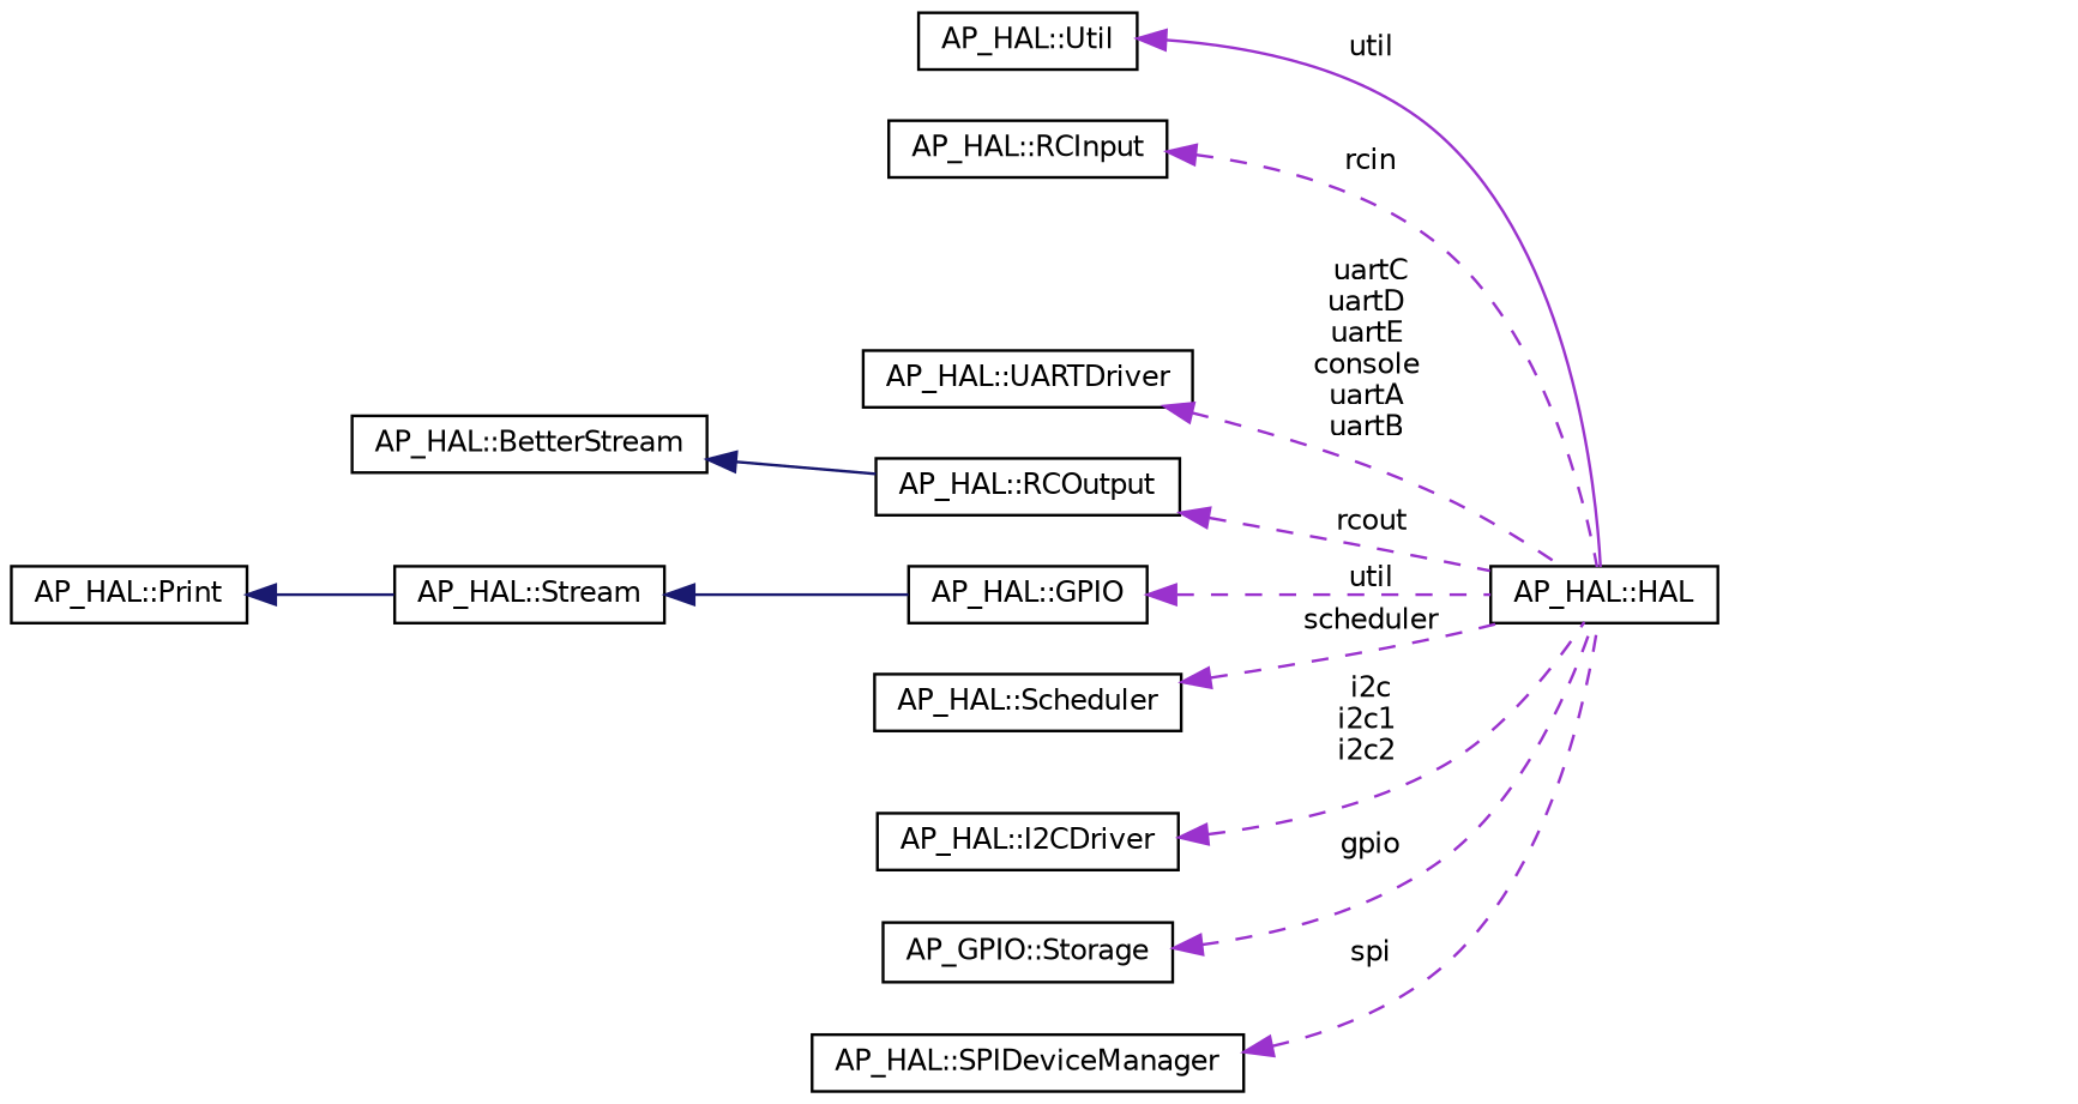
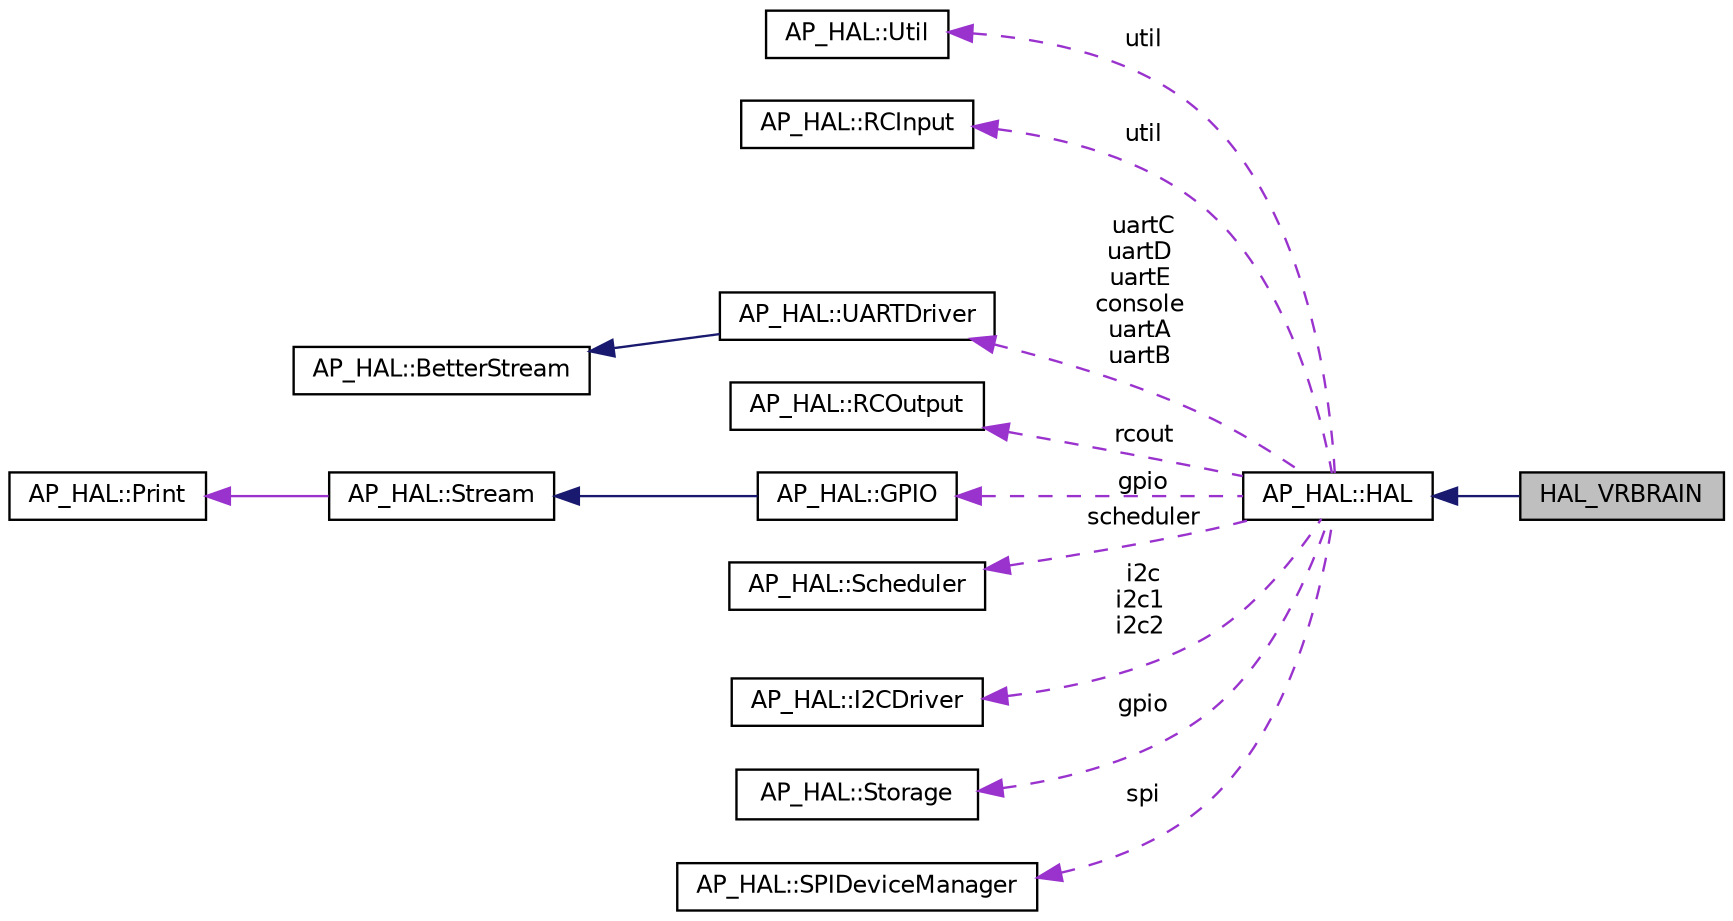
  digraph {
    rankdir=LR
    node [color=black fillcolor=white fontname=Helvetica fontsize=10 shape=record style=filled]
    edge [color=darkorchid3 dir=back fontname=Helvetica fontsize=10 labelfontname=Helvetica labelfontsize=10 style=dashed]
+   n1 [fillcolor=grey75 fontcolor=black height=0.2 label=HAL_VRBRAIN width=0.4]
    n2 [height=0.2 label="AP_HAL::HAL" width=0.4]
    n3 [height=0.2 label="AP_HAL::Util" width=0.4]
    n4 [height=0.2 label="AP_HAL::RCInput" width=0.4]
    n5 [height=0.2 label="AP_HAL::UARTDriver" width=0.4]
    n6 [height=0.2 label="AP_HAL::BetterStream" width=0.4]
    n7 [height=0.2 label="AP_HAL::Stream" width=0.4]
    n8 [height=0.2 label="AP_HAL::GPIO" width=0.4]
    n9 [height=0.2 label="AP_HAL::Print" width=0.4]
    n10 [height=0.2 label="AP_HAL::RCOutput" width=0.4]
    n11 [height=0.2 label="AP_HAL::Scheduler" width=0.4]
    n12 [height=0.2 label="AP_HAL::I2CDriver" width=0.4]
-   n13 [height=0.2 label="AP_GPIO::Storage" width=0.4]
+   n13 [height=0.2 label="AP_HAL::Storage" width=0.4]
    n14 [height=0.2 label="AP_HAL::SPIDeviceManager" width=0.4]
-   n3 -> n2 [label=" util" style=solid]
-   n4 -> n2 [label=" rcin"]
+   n2 -> n1 [color=midnightblue style=solid]
+   n3 -> n2 [label=" util"]
+   n4 -> n2 [label=" util"]
    n5 -> n2 [label=" uartC\nuartD\nuartE\nconsole\nuartA\nuartB"]
-   n6 -> n10 [color=midnightblue style=solid]
+   n6 -> n5 [color=midnightblue style=solid]
    n7 -> n8 [color=midnightblue style=solid]
-   n8 -> n2 [label=" util"]
-   n9 -> n7 [color=midnightblue style=solid]
+   n8 -> n2 [label=" gpio"]
+   n9 -> n7 [style=solid]
    n10 -> n2 [label=" rcout"]
    n11 -> n2 [label=" scheduler"]
    n12 -> n2 [label=" i2c\ni2c1\ni2c2"]
    n13 -> n2 [label=" gpio"]
    n14 -> n2 [label=" spi"]
  }
